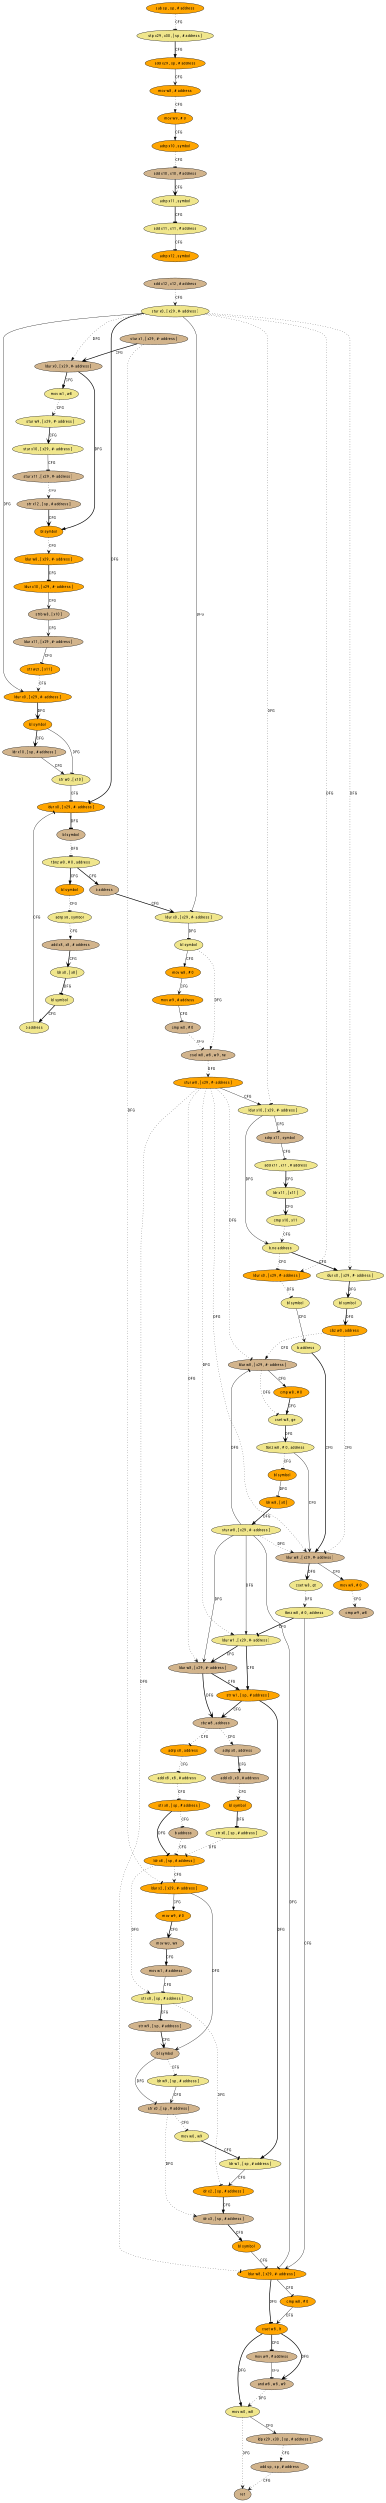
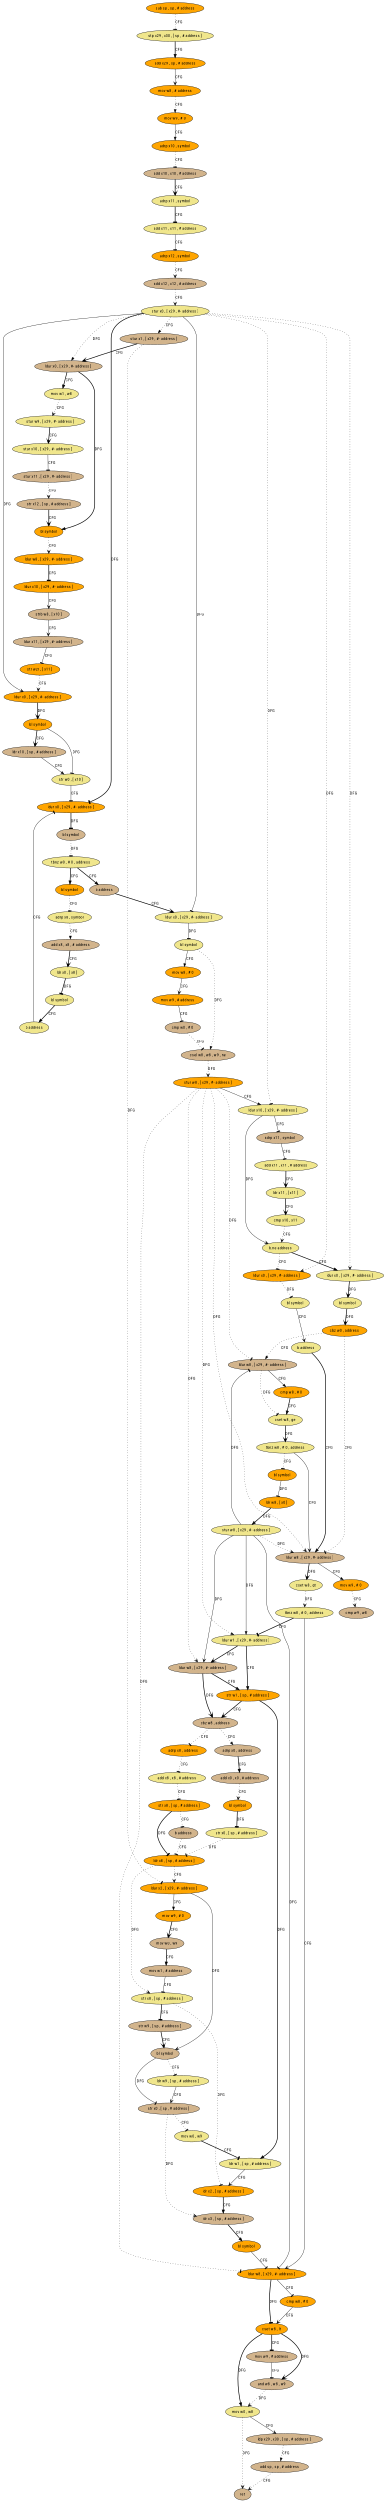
  digraph {
    fontname="Roboto Condensed"
    node [fillcolor=khaki fontname="Roboto Condensed" style=filled]
    edge [arrowhead=vee fontname="Roboto Condensed" style=dotted]
    n1 [fillcolor=orange label="sub sp , sp , # address"]
    n2 [label="stp x29 , x30 , [ sp , # address ]"]
    n3 [fillcolor=orange label="add x29 , sp , # address"]
    n4 [fillcolor=orange label="mov w8 , # address"]
    n5 [fillcolor=orange label="mov w9 , # 0"]
    n6 [fillcolor=orange label="adrp x10 , symbol"]
    n7 [fillcolor=tan label="add x10 , x10 , # address"]
    n8 [label="adrp x11 , symbol"]
    n9 [label="add x11 , x11 , # address"]
    n10 [fillcolor=orange label="adrp x12 , symbol"]
    n11 [fillcolor=tan label="add x12 , x12 , # address"]
    n12 [label="stur x0 , [ x29 , #- address ]"]
    n13 [fillcolor=tan label="stur x1 , [ x29 , #- address ]"]
    n14 [fillcolor=tan label="ldur x0 , [ x29 , #- address ]"]
    n15 [fillcolor=orange label="ldur x0 , [ x29 , #- address ]"]
    n16 [fillcolor=orange label="ldur x0 , [ x29 , #- address ]"]
    n17 [label="ldur x0 , [ x29 , #- address ]"]
    n18 [label="ldur x10 , [ x29 , #- address ]"]
    n19 [label="ldur x0 , [ x29 , #- address ]"]
    n20 [fillcolor=orange label="ldur x0 , [ x29 , #- address ]"]
    n21 [fillcolor=orange label="ldur x2 , [ x29 , #- address ]"]
    n22 [label="mov w1 , w8"]
    n23 [fillcolor=orange label="bl symbol"]
    n24 [fillcolor=orange label="bl symbol"]
    n25 [fillcolor=tan label="bl symbol"]
    n26 [label="bl symbol"]
    n27 [fillcolor=tan label="adrp x11 , symbol"]
    n28 [label="b.ne address"]
    n29 [label="bl symbol"]
    n30 [label="bl symbol"]
    n31 [fillcolor=orange label="mov w9 , # 0"]
    n32 [fillcolor=tan label="bl symbol"]
    n33 [label="stur w9 , [ x29 , #- address ]"]
    n34 [fillcolor=orange label="ldur w8 , [ x29 , #- address ]"]
    n35 [label="stur x10 , [ x29 , #- address ]"]
    n36 [fillcolor=tan label="stur x11 , [ x29 , #- address ]"]
    n37 [fillcolor=tan label="str x12 , [ sp , # address ]"]
    n38 [fillcolor=orange label="ldur x10 , [ x29 , #- address ]"]
    n39 [fillcolor=tan label="strb w8 , [ x10 ]"]
    n40 [fillcolor=tan label="ldur x11 , [ x29 , #- address ]"]
    n41 [fillcolor=orange label="str wzr , [ x11 ]"]
    n42 [fillcolor=tan label="ldr x10 , [ sp , # address ]"]
    n43 [label="str w0 , [ x10 ]"]
    n44 [label="tbnz w0 , # 0 , address"]
    n45 [fillcolor=orange label="bl symbol"]
    n46 [label="adrp x8 , symbol"]
    n47 [fillcolor=tan label="add x8 , x8 , # address"]
    n48 [label="ldr x0 , [ x8 ]"]
    n49 [label="bl symbol"]
    n50 [label="b address"]
    n51 [fillcolor=tan label="b address"]
    n52 [fillcolor=orange label="mov w8 , # 0"]
    n53 [fillcolor=tan label="csel w8 , w8 , w9 , ne"]
    n54 [fillcolor=orange label="mov w9 , # address"]
    n55 [fillcolor=orange label="stur w8 , [ x29 , #- address ]"]
    n56 [fillcolor=tan label="cmp w0 , # 0"]
    n57 [fillcolor=tan label="ldur w8 , [ x29 , #- address ]"]
    n58 [fillcolor=tan label="ldur w8 , [ x29 , #- address ]"]
    n59 [fillcolor=orange label="ldur w8 , [ x29 , #- address ]"]
    n60 [label="ldur w1 , [ x29 , #- address ]"]
    n61 [fillcolor=tan label="ldur w8 , [ x29 , #- address ]"]
    n62 [fillcolor=orange label="mov w9 , # 0"]
    n63 [label="cset w8 , gt"]
    n64 [fillcolor=orange label="cmp w8 , # 0"]
    n65 [label="cset w8 , ge"]
    n66 [fillcolor=orange label="cmp w8 , # 0"]
    n67 [fillcolor=orange label="cset w8 , lt"]
    n68 [fillcolor=orange label="str w1 , [ sp , # address ]"]
    n69 [fillcolor=tan label="cbz w8 , address"]
    n70 [label="add x11 , x11 , # address"]
    n71 [label="ldr x11 , [ x11 ]"]
    n72 [label="cmp x10 , x11"]
    n73 [fillcolor=orange label="cbz w0 , address"]
    n74 [label="b address"]
    n75 [fillcolor=tan label="cmp w9 , w8"]
    n76 [label="tbnz w8 , # 0 , address"]
    n77 [label="tbnz w8 , # 0 , address"]
    n78 [fillcolor=tan label="mov w9 , # address"]
    n79 [fillcolor=tan label="and w8 , w8 , w9"]
    n80 [label="mov w0 , w8"]
    n81 [label="ldr w1 , [ sp , # address ]"]
    n82 [fillcolor=orange label="bl symbol"]
    n83 [fillcolor=orange label="ldr w8 , [ x0 ]"]
    n84 [label="stur w8 , [ x29 , #- address ]"]
    n85 [fillcolor=tan label="ldp x29 , x30 , [ sp , # address ]"]
    n86 [fillcolor=tan label=ret]
    n87 [fillcolor=tan label="add sp , sp , # address"]
    n88 [fillcolor=tan label="adrp x0 , address"]
    n89 [fillcolor=orange label="adrp x8 , address"]
    n90 [fillcolor=orange label="ldr x2 , [ sp , # address ]"]
    n91 [fillcolor=tan label="add x0 , x0 , # address"]
    n92 [label="add x8 , x8 , # address"]
    n93 [fillcolor=orange label="bl symbol"]
    n94 [fillcolor=orange label="str x8 , [ sp , # address ]"]
    n95 [label="str x0 , [ sp , # address ]"]
    n96 [fillcolor=orange label="ldr x8 , [ sp , # address ]"]
    n97 [label="str x8 , [ sp , # address ]"]
    n98 [fillcolor=tan label="str w9 , [ sp , # address ]"]
    n99 [fillcolor=tan label="b address"]
    n100 [fillcolor=tan label="mov w0 , w9"]
    n101 [label="ldr w9 , [ sp , # address ]"]
    n102 [fillcolor=tan label="str x0 , [ sp , # address ]"]
    n103 [fillcolor=tan label="mov w1 , # address"]
    n104 [fillcolor=tan label="ldr x3 , [ sp , # address ]"]
    n105 [label="mov w0 , w9"]
    n106 [fillcolor=orange label="bl symbol"]
    n1 -> n2 [arrowhead=tee label=CFG]
    n2 -> n3 [arrowhead=normal label=CFG style=bold]
    n3 -> n4 [label=CFG style=solid]
    n4 -> n5 [arrowhead=normal label=CFG]
    n5 -> n6 [arrowhead=normal label=CFG style=solid]
    n6 -> n7 [arrowhead=tee label=CFG]
    n7 -> n8 [label=CFG style=bold]
    n8 -> n9 [arrowhead=tee label=CFG style=bold]
    n9 -> n10 [arrowhead=tee label=CFG style=solid]
+   n10 -> n11 [label=CFG]
    n11 -> n12 [label=CFG]
+   n12 -> n13 [arrowhead=normal label=CFG]
    n12 -> n14 [arrowhead=normal label=DFG]
    n12 -> n15 [label=DFG style=solid]
    n12 -> n16 [arrowhead=tee label=DFG style=bold]
    n12 -> n17 [arrowhead=tee label=DFG style=solid]
    n12 -> n18 [arrowhead=tee label=DFG]
    n12 -> n19 [label=DFG]
    n12 -> n20 [label=DFG]
    n13 -> n14 [label=CFG style=bold]
    n13 -> n21 [arrowhead=tee label=DFG]
    n14 -> n22 [arrowhead=normal label=CFG style=bold]
    n14 -> n23 [arrowhead=normal label=DFG style=bold]
    n15 -> n24 [label=DFG style=bold]
    n16 -> n25 [arrowhead=tee label=DFG style=bold]
    n17 -> n26 [arrowhead=tee label=DFG style=solid]
    n18 -> n27 [arrowhead=tee label=CFG style=solid]
    n18 -> n28 [label=DFG style=solid]
    n19 -> n29 [label=DFG style=bold]
    n20 -> n30 [arrowhead=tee label=DFG]
    n21 -> n31 [arrowhead=normal label=CFG style=solid]
    n21 -> n32 [label=DFG style=solid]
    n22 -> n33 [label=CFG]
    n23 -> n34 [label=CFG]
    n24 -> n42 [label=CFG style=bold]
    n24 -> n43 [arrowhead=tee label=DFG style=solid]
    n25 -> n44 [arrowhead=tee label=DFG]
    n26 -> n52 [arrowhead=normal label=CFG style=solid]
    n26 -> n53 [arrowhead=normal label=DFG]
    n27 -> n70 [arrowhead=tee label=CFG style=solid]
    n28 -> n19 [arrowhead=normal label=CFG style=bold]
    n28 -> n20 [arrowhead=tee label=CFG]
    n29 -> n73 [label=DFG style=bold]
    n30 -> n74 [label=CFG style=solid]
    n31 -> n100 [label=CFG style=bold]
    n32 -> n101 [arrowhead=tee label=CFG]
    n32 -> n102 [arrowhead=tee label=DFG style=solid]
    n33 -> n35 [label=CFG style=bold]
    n34 -> n38 [arrowhead=tee label=CFG style=bold]
    n35 -> n36 [arrowhead=tee label=CFG style=solid]
    n36 -> n37 [label=CFG]
    n37 -> n23 [label=CFG style=bold]
    n38 -> n39 [label=CFG style=solid]
    n39 -> n40 [label=CFG style=solid]
    n40 -> n41 [arrowhead=tee label=CFG style=solid]
    n41 -> n15 [label=CFG]
    n42 -> n43 [arrowhead=normal label=CFG style=solid]
    n43 -> n16 [arrowhead=tee label=CFG style=solid]
    n44 -> n45 [arrowhead=normal label=CFG style=bold]
    n44 -> n51 [arrowhead=normal label=CFG style=bold]
    n45 -> n46 [arrowhead=tee label=CFG]
    n46 -> n47 [arrowhead=normal label=CFG]
    n47 -> n48 [label=CFG style=bold]
    n48 -> n49 [arrowhead=tee label=DFG style=bold]
    n49 -> n50 [arrowhead=normal label=CFG style=bold]
    n50 -> n16 [arrowhead=tee label=CFG style=solid]
    n51 -> n17 [label=CFG style=bold]
    n52 -> n54 [label=CFG style=solid]
    n53 -> n55 [label=DFG]
    n54 -> n56 [arrowhead=tee label=CFG style=solid]
    n55 -> n18 [arrowhead=normal label=CFG style=solid]
    n55 -> n57 [label=DFG]
    n55 -> n58 [arrowhead=tee label=DFG]
    n55 -> n59 [arrowhead=tee label=DFG]
    n55 -> n60 [arrowhead=normal label=DFG]
    n55 -> n61 [label=DFG]
    n56 -> n53 [arrowhead=tee label=CFG]
    n57 -> n62 [arrowhead=normal label=CFG style=solid]
    n57 -> n63 [label=DFG style=bold]
    n58 -> n64 [arrowhead=normal label=CFG style=solid]
    n58 -> n65 [arrowhead=tee label=DFG]
    n59 -> n66 [arrowhead=tee label=CFG style=solid]
    n59 -> n67 [arrowhead=tee label=DFG style=bold]
    n60 -> n61 [label=CFG style=bold]
    n60 -> n68 [arrowhead=normal label=CFG style=bold]
    n61 -> n68 [arrowhead=normal label=CFG style=bold]
    n61 -> n69 [label=DFG style=bold]
    n62 -> n75 [label=CFG]
    n63 -> n76 [label=DFG]
    n64 -> n65 [arrowhead=normal label=CFG style=bold]
    n65 -> n77 [label=DFG style=bold]
    n66 -> n67 [label=CFG style=solid]
    n67 -> n78 [arrowhead=tee label=CFG style=bold]
    n67 -> n79 [label=DFG style=bold]
    n67 -> n80 [arrowhead=normal label=DFG style=bold]
    n68 -> n69 [label=CFG style=bold]
    n68 -> n81 [arrowhead=normal label=DFG style=bold]
    n69 -> n88 [arrowhead=normal label=CFG]
    n69 -> n89 [arrowhead=tee label=CFG]
    n70 -> n71 [label=CFG style=bold]
    n71 -> n72 [label=CFG style=bold]
    n72 -> n28 [label=CFG]
    n73 -> n57 [arrowhead=tee label=CFG]
    n73 -> n58 [arrowhead=normal label=CFG]
    n74 -> n57 [arrowhead=normal label=CFG style=bold]
    n76 -> n59 [label=CFG style=solid]
    n76 -> n60 [arrowhead=tee label=CFG style=bold]
    n77 -> n57 [label=CFG style=solid]
    n77 -> n82 [arrowhead=tee label=CFG]
    n78 -> n79 [arrowhead=tee label=CFG style=solid]
    n79 -> n80 [label=DFG]
    n80 -> n85 [label=CFG style=solid]
    n80 -> n86 [label=DFG]
    n81 -> n90 [label=CFG style=solid]
    n82 -> n83 [arrowhead=tee label=DFG style=solid]
    n83 -> n84 [arrowhead=normal label=DFG style=bold]
    n84 -> n57 [label=DFG]
    n84 -> n58 [arrowhead=tee label=DFG style=solid]
    n84 -> n59 [arrowhead=tee label=DFG style=solid]
    n84 -> n60 [arrowhead=normal label=DFG style=solid]
    n84 -> n61 [label=DFG style=solid]
    n85 -> n87 [arrowhead=normal label=CFG]
    n87 -> n86 [label=CFG]
    n88 -> n91 [arrowhead=normal label=CFG style=bold]
    n89 -> n92 [arrowhead=tee label=CFG]
    n90 -> n104 [arrowhead=normal label=CFG style=bold]
    n91 -> n93 [label=CFG]
    n92 -> n94 [arrowhead=tee label=CFG]
    n93 -> n95 [arrowhead=tee label=DFG style=bold]
    n94 -> n96 [arrowhead=tee label=DFG style=bold]
    n94 -> n99 [arrowhead=tee label=CFG]
    n95 -> n96 [arrowhead=tee label=DFG]
    n96 -> n21 [label=CFG]
    n96 -> n97 [label=DFG]
    n97 -> n90 [arrowhead=tee label=DFG]
    n97 -> n98 [arrowhead=tee label=CFG style=bold]
    n98 -> n32 [label=CFG style=bold]
    n99 -> n96 [arrowhead=tee label=CFG]
    n100 -> n103 [arrowhead=normal label=CFG style=bold]
    n101 -> n102 [label=CFG style=solid]
    n102 -> n104 [label=DFG]
    n102 -> n105 [arrowhead=tee label=CFG]
    n103 -> n97 [arrowhead=tee label=CFG style=solid]
    n104 -> n106 [arrowhead=normal label=CFG style=bold]
    n105 -> n81 [arrowhead=tee label=CFG style=bold]
    n106 -> n59 [arrowhead=tee label=CFG style=solid]
  }
